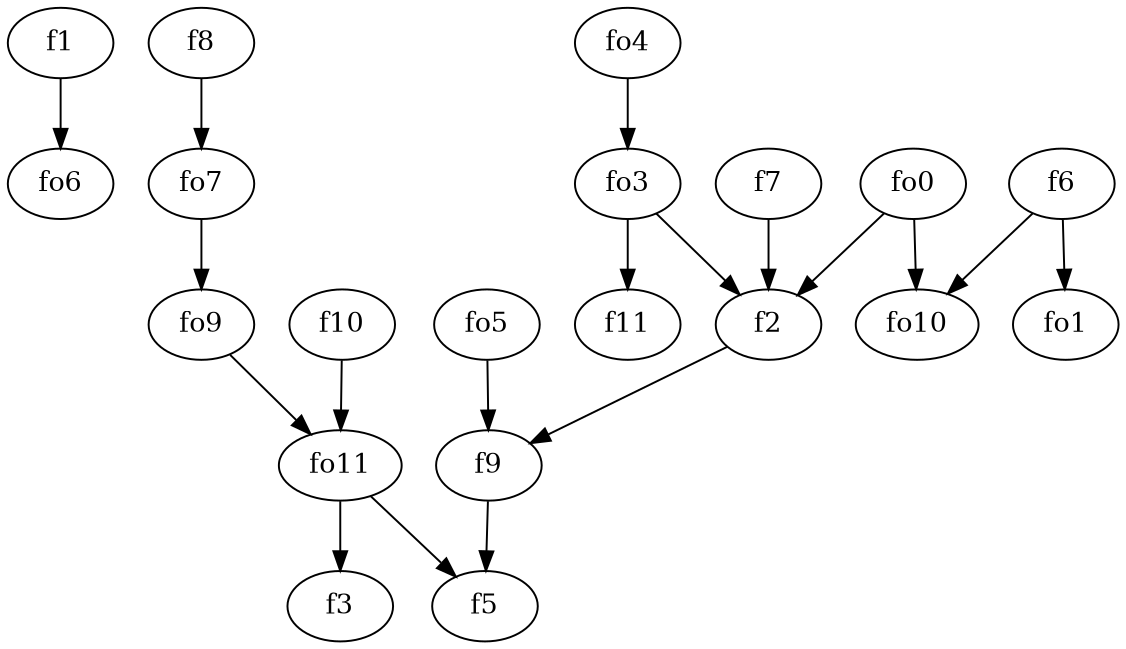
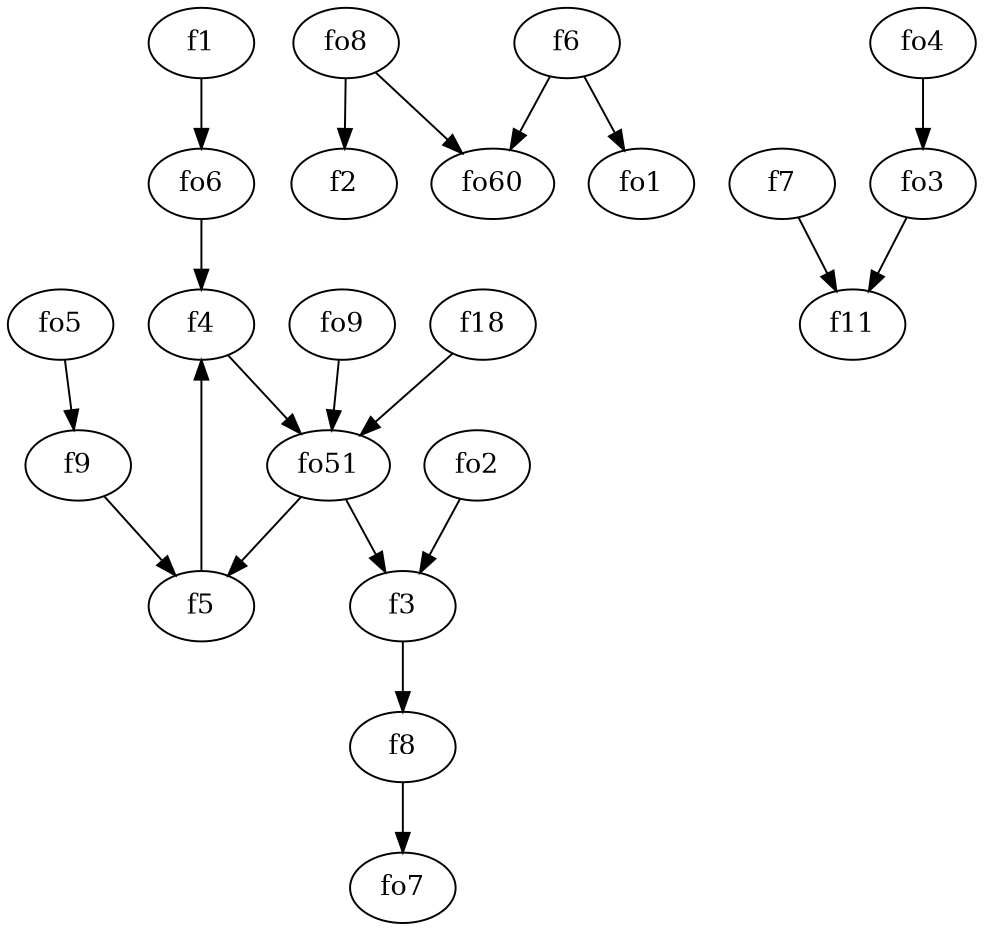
  strict digraph {
    fontname="DejaVu Serif"
    node [fontname="DejaVu Serif"]
    edge [fontname="DejaVu Serif" weight=2]
    f1
    fo6
+   f4
    f2
    f9
    f5
    f3
    f8
    fo7
-   fo11
+   fo11 [label=fo51]
    f6
-   fo10
+   fo10 [label=fo60]
    fo1
    f7
    f11
    fo9
-   f10
+   f10 [label=f18]
    fo3
+   fo2
    fo4
    fo5
-   fo8 [label=fo0]
+   fo8
    f1 -> fo6
-   f2 -> f9
+   fo6 -> f4
+   f4 -> fo11
    f9 -> f5
+   f5 -> f4
+   f3 -> f8
    f8 -> fo7
-   fo7 -> fo9
    fo11 -> f5
    fo11 -> f3
    f6 -> fo10
    f6 -> fo1
-   f7 -> f2
+   f7 -> f11
    fo9 -> fo11
    f10 -> fo11
-   fo3 -> f2
    fo3 -> f11
+   fo2 -> f3
    fo4 -> fo3
    fo5 -> f9
    fo8 -> f2
    fo8 -> fo10
  }
